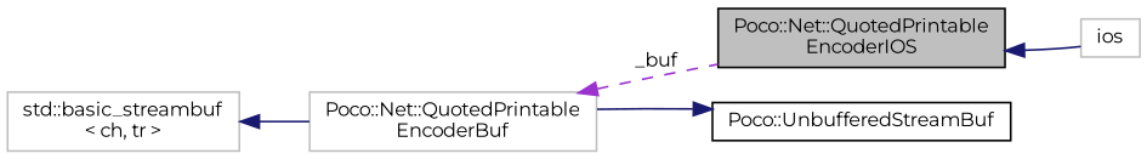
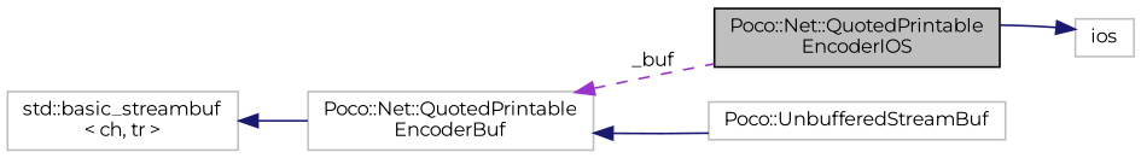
  digraph {
    fontname=Montserrat
    rankdir=LR
    node [color=grey75 fillcolor=white fontname=Montserrat fontsize=10 shape=record style=filled]
    edge [color=midnightblue dir=back fontname=Montserrat fontsize=10 labelfontname=Helvetica labelfontsize=10 style=solid]
    n1 [color=black fillcolor=grey75 fontcolor=black height=0.2 label="Poco::Net::QuotedPrintable\lEncoderIOS" width=0.4]
    n2 [height=0.2 label=ios width=0.4]
    n3 [height=0.2 label="Poco::Net::QuotedPrintable\lEncoderBuf" width=0.4]
-   n4 [color=black height=0.2 label="Poco::UnbufferedStreamBuf" width=0.4]
+   n4 [height=0.2 label="Poco::UnbufferedStreamBuf" width=0.4]
    n5 [height=0.2 label="std::basic_streambuf\l\< ch, tr \>" width=0.4]
-   n1 -> n2
+   n2 -> n1
    n3 -> n1 [color=darkorchid3 label=" _buf" style=dashed]
-   n4 -> n3
+   n3 -> n4
    n5 -> n3
  }
